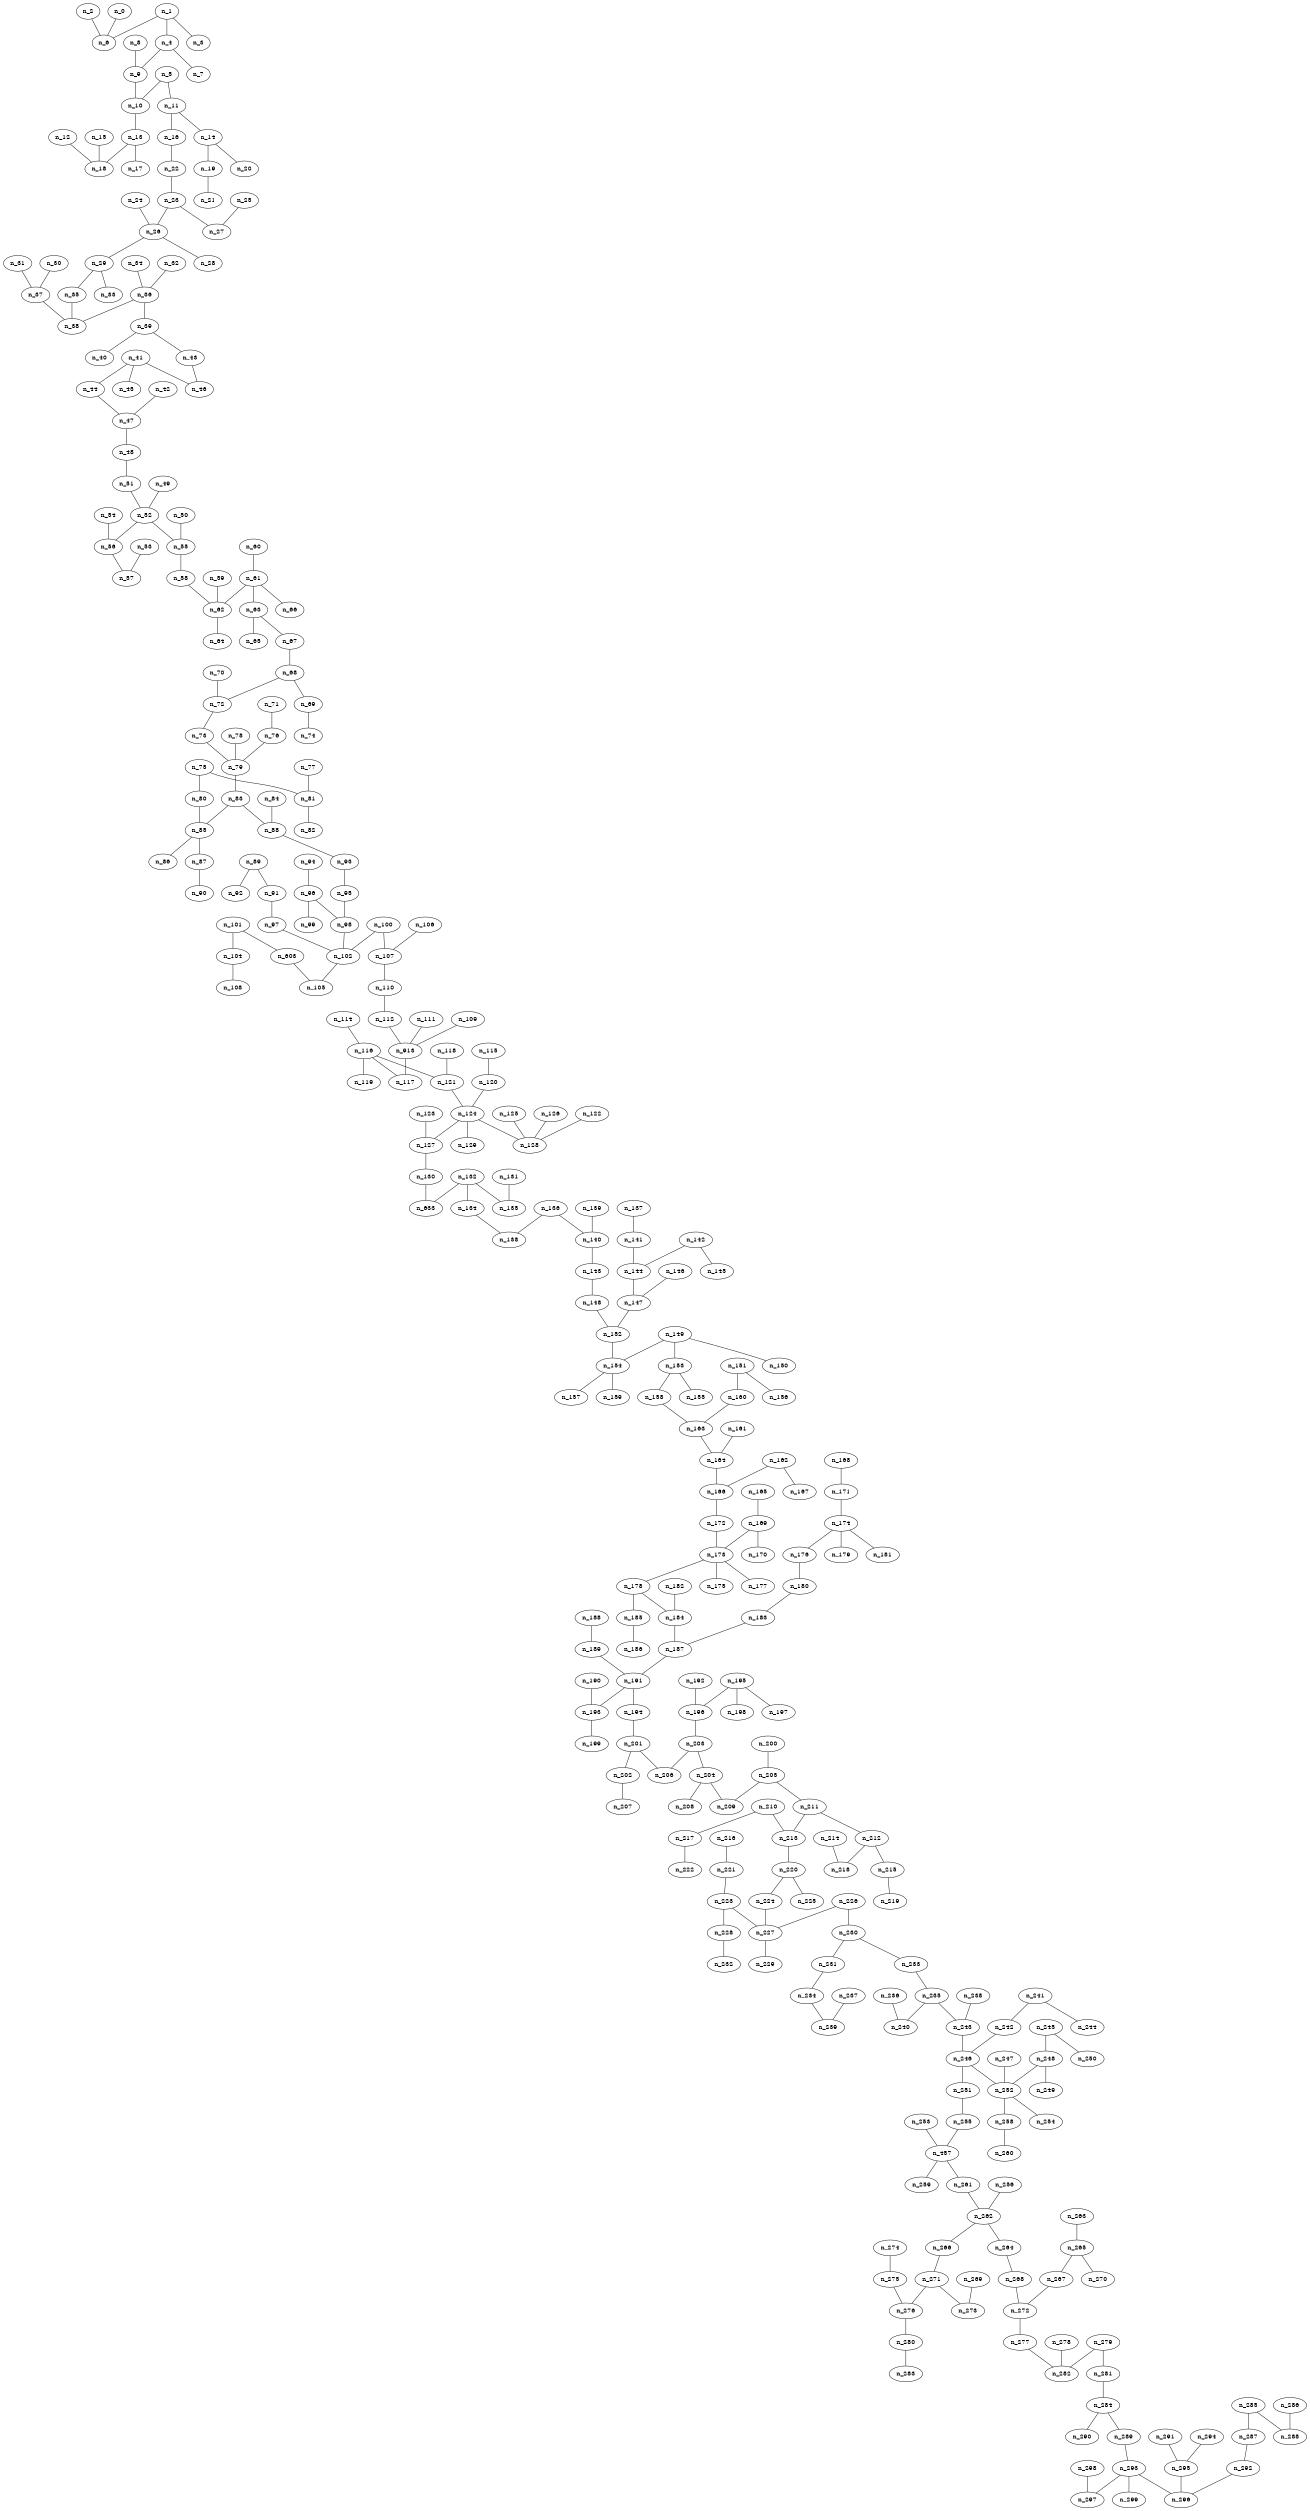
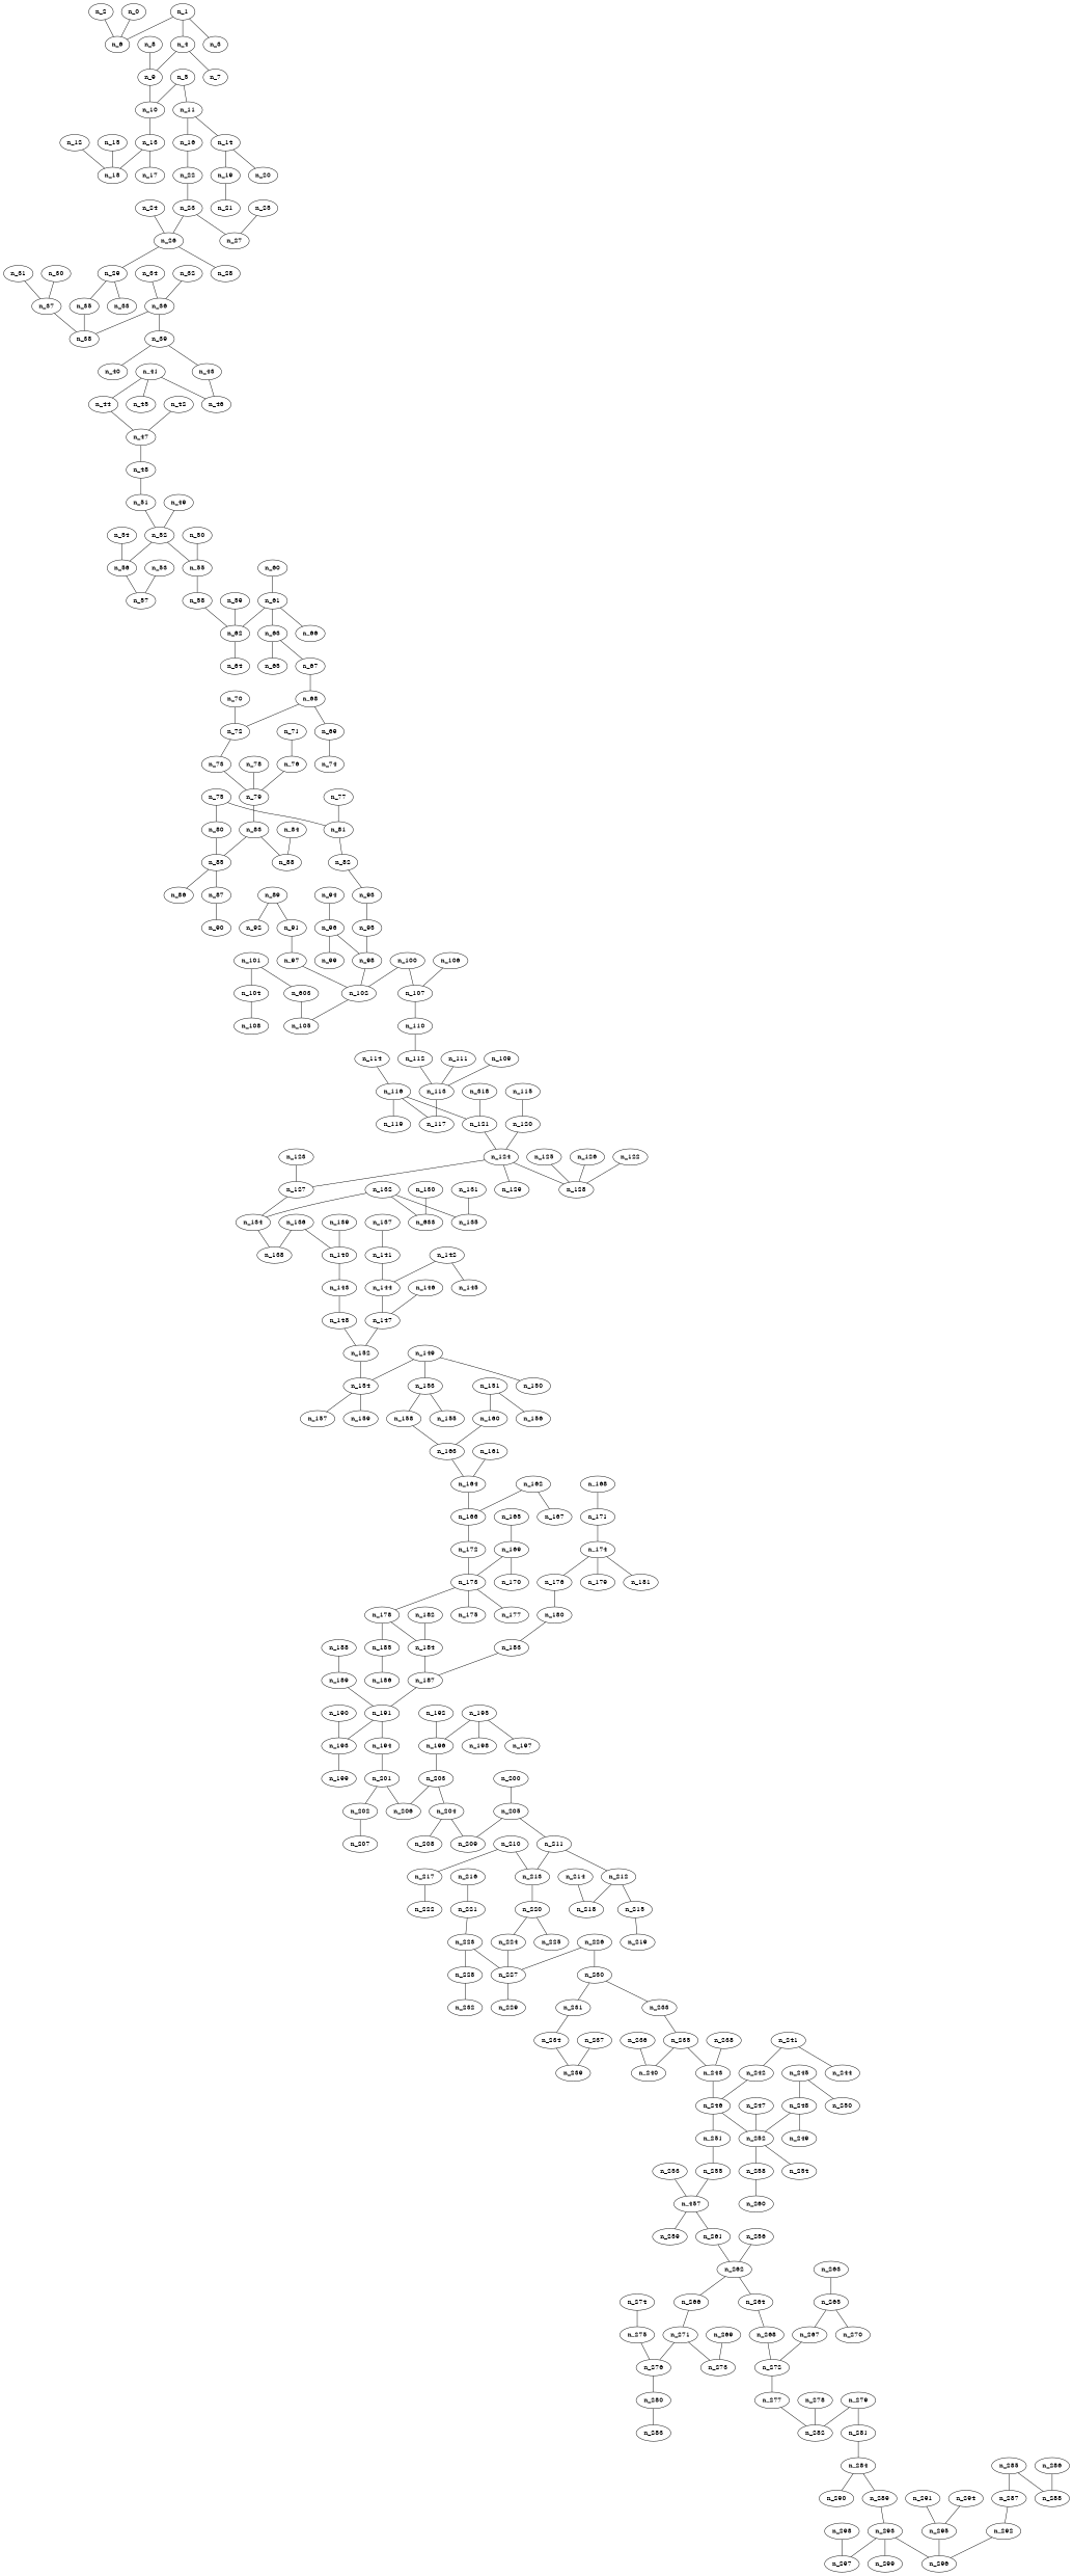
  graph {
    n_0
    n_6
    n_31
    n_37
    n_38
    n_41
    n_44
    n_46
    n_45
    n_47
    n_48
    n_72
    n_73
    n_79
    n_83
    n_127
    n_130
    n18 [label=n_633]
    n_195
    n_197
    n_196
    n_198
    n_203
    n_211
    n_212
    n_213
    n_218
    n_215
    n_220
    n_219
    n_228
    n_232
    n_15
    n_18
    n_30
    n_51
    n_61
    n_66
    n_62
    n_63
    n_64
    n_67
    n_65
    n_68
    n_69
    n_74
    n_139
    n_140
    n_143
    n_148
    n_149
    n_154
    n_153
    n_150
    n_157
    n_159
    n_158
    n_155
    n_163
    n_164
    n_174
    n_176
    n_179
    n_181
    n_180
    n_183
    n_298
    n_297
    n_4
    n_9
    n_7
    n_10
    n_13
    n_54
    n_56
    n_57
    n_75
    n_81
    n_80
    n_82
    n_85
    n_101
    n_104
    n84 [label=n_603]
    n_108
    n_105
    n_132
    n_135
    n_134
    n_138
    n_152
    n_204
    n_206
    n_230
    n_231
    n_233
    n_234
    n_235
    n_239
    n_240
    n_243
    n_246
    n_262
    n_266
    n_264
    n_271
    n_268
    n_276
    n_273
    n_272
    n_277
    n_282
    n_89
    n_91
    n_92
    n_97
    n_102
    n_124
    n_129
    n_128
    n_142
    n_144
    n_145
    n_147
    n_166
    n_172
    n_173
    n_187
    n_208
    n_209
    n_214
    n_216
    n_221
    n_223
    n_227
    n_229
    n137 [label=n_457]
    n_253
    n_259
    n_261
    n_36
    n_39
    n_43
    n_40
    n_52
    n_55
    n_58
    n_53
    n_185
    n_186
    n_188
    n_189
    n_191
    n_193
    n_194
    n_256
    n_59
    n_70
    n_114
    n_116
    n_121
    n_117
    n_119
    n_137
    n_141
    n_178
    n_184
    n_205
    n_251
    n_255
    n_292
    n_296
    n_280
    n_283
    n_278
    n_286
    n_288
    n_5
    n_11
    n_14
    n_16
    n_19
    n_20
    n_22
    n_21
    n_23
    n_26
    n_27
    n_29
    n_28
    n_35
-   n_118
+   n_118 [label=n_318]
    n_125
    n_168
    n_171
    n_182
    n_224
    n_225
    n_279
    n_281
    n_284
    n_17
    n_94
    n_96
    n_98
    n_99
    n_169
    n_170
    n_175
    n_177
    n_252
    n_258
    n_254
    n_260
    n_287
    n_33
    n_87
    n_86
    n_88
    n_93
    n_248
    n_249
    n_1
    n_3
    n_12
    n_60
    n_90
    n_106
    n_107
    n_110
    n_112
    n_2
    n_95
    n_162
    n_167
    n_201
    n_202
    n_207
    n_199
    n_190
    n_289
    n_290
    n_293
    n_78
-   n_113 [label=n_913]
+   n_113
    n_192
    n_245
    n_250
    n_291
    n_295
    n_77
    n_126
    n_131
    n_210
    n_217
    n_222
    n_120
    n_151
    n_156
    n_160
    n_265
    n_267
    n_270
    n_115
    n_165
    n_24
    n_50
    n_76
    n_241
    n_244
    n_242
    n_299
    n_42
    n_236
    n_146
    n_200
    n_285
    n_263
    n_111
    n_122
    n_136
    n_237
    n_247
    n_294
    n_49
    n_109
    n_269
    n_161
    n_34
    n_100
    n_71
    n_123
    n_226
    n_274
    n_275
    n_25
    n_32
    n_84
    n_238
    n_8
    n_0 -- n_6
    n_31 -- n_37
    n_37 -- n_38
    n_41 -- n_44
    n_41 -- n_46
    n_41 -- n_45
    n_44 -- n_47
    n_47 -- n_48
    n_48 -- n_51
    n_72 -- n_73
    n_73 -- n_79
    n_79 -- n_83
    n_83 -- n_85
    n_83 -- n_88
-   n_127 -- n_130
+   n_127 -- n_134
    n_130 -- n18
    n_195 -- n_197
    n_195 -- n_196
    n_195 -- n_198
    n_196 -- n_203
    n_203 -- n_204
    n_203 -- n_206
    n_211 -- n_212
    n_211 -- n_213
    n_212 -- n_218
    n_212 -- n_215
    n_213 -- n_220
    n_215 -- n_219
    n_220 -- n_224
    n_220 -- n_225
    n_228 -- n_232
    n_15 -- n_18
    n_30 -- n_37
    n_51 -- n_52
    n_61 -- n_66
    n_61 -- n_62
    n_61 -- n_63
    n_62 -- n_64
    n_63 -- n_67
    n_63 -- n_65
    n_67 -- n_68
    n_68 -- n_72
    n_68 -- n_69
    n_69 -- n_74
    n_139 -- n_140
    n_140 -- n_143
    n_143 -- n_148
    n_148 -- n_152
    n_149 -- n_154
    n_149 -- n_153
    n_149 -- n_150
    n_154 -- n_157
    n_154 -- n_159
    n_153 -- n_158
    n_153 -- n_155
    n_158 -- n_163
    n_163 -- n_164
    n_164 -- n_166
    n_174 -- n_176
    n_174 -- n_179
    n_174 -- n_181
    n_176 -- n_180
    n_180 -- n_183
    n_183 -- n_187
    n_298 -- n_297
    n_4 -- n_9
    n_4 -- n_7
    n_9 -- n_10
    n_10 -- n_13
    n_13 -- n_18
    n_13 -- n_17
    n_54 -- n_56
    n_56 -- n_57
    n_75 -- n_81
    n_75 -- n_80
    n_81 -- n_82
    n_80 -- n_85
    n_85 -- n_87
    n_85 -- n_86
    n_101 -- n_104
    n_101 -- n84
    n_104 -- n_108
    n84 -- n_105
    n_132 -- n18
    n_132 -- n_135
    n_132 -- n_134
    n_134 -- n_138
    n_152 -- n_154
    n_204 -- n_208
    n_204 -- n_209
    n_230 -- n_231
    n_230 -- n_233
    n_231 -- n_234
    n_233 -- n_235
    n_234 -- n_239
    n_235 -- n_240
    n_235 -- n_243
    n_243 -- n_246
    n_246 -- n_251
    n_246 -- n_252
    n_262 -- n_266
    n_262 -- n_264
    n_266 -- n_271
    n_264 -- n_268
    n_271 -- n_276
    n_271 -- n_273
    n_268 -- n_272
    n_276 -- n_280
    n_272 -- n_277
    n_277 -- n_282
    n_89 -- n_91
    n_89 -- n_92
    n_91 -- n_97
    n_97 -- n_102
    n_102 -- n_105
    n_124 -- n_127
    n_124 -- n_129
    n_124 -- n_128
    n_142 -- n_144
    n_142 -- n_145
    n_144 -- n_147
    n_147 -- n_152
    n_166 -- n_172
    n_172 -- n_173
    n_173 -- n_178
    n_173 -- n_175
    n_173 -- n_177
    n_187 -- n_191
    n_214 -- n_218
    n_216 -- n_221
    n_221 -- n_223
    n_223 -- n_228
    n_223 -- n_227
    n_227 -- n_229
    n137 -- n_259
    n137 -- n_261
    n_253 -- n137
    n_261 -- n_262
    n_36 -- n_38
    n_36 -- n_39
    n_39 -- n_43
    n_39 -- n_40
    n_43 -- n_46
    n_52 -- n_56
    n_52 -- n_55
    n_55 -- n_58
    n_58 -- n_62
    n_53 -- n_57
    n_185 -- n_186
    n_188 -- n_189
    n_189 -- n_191
    n_191 -- n_193
    n_191 -- n_194
    n_193 -- n_199
    n_194 -- n_201
    n_256 -- n_262
    n_59 -- n_62
    n_70 -- n_72
    n_114 -- n_116
    n_116 -- n_121
    n_116 -- n_117
    n_116 -- n_119
    n_121 -- n_124
    n_137 -- n_141
    n_141 -- n_144
    n_178 -- n_185
    n_178 -- n_184
    n_184 -- n_187
    n_205 -- n_211
    n_205 -- n_209
    n_251 -- n_255
    n_255 -- n137
    n_292 -- n_296
    n_280 -- n_283
    n_278 -- n_282
    n_286 -- n_288
    n_5 -- n_10
    n_5 -- n_11
    n_11 -- n_14
    n_11 -- n_16
    n_14 -- n_19
    n_14 -- n_20
    n_16 -- n_22
    n_19 -- n_21
    n_22 -- n_23
    n_23 -- n_26
    n_23 -- n_27
    n_26 -- n_29
    n_26 -- n_28
    n_29 -- n_35
    n_29 -- n_33
    n_35 -- n_38
    n_118 -- n_121
    n_125 -- n_128
    n_168 -- n_171
    n_171 -- n_174
    n_182 -- n_184
    n_224 -- n_227
    n_279 -- n_282
    n_279 -- n_281
    n_281 -- n_284
    n_284 -- n_289
    n_284 -- n_290
    n_94 -- n_96
    n_96 -- n_98
    n_96 -- n_99
    n_98 -- n_102
    n_169 -- n_173
    n_169 -- n_170
    n_252 -- n_258
    n_252 -- n_254
    n_258 -- n_260
    n_287 -- n_292
    n_87 -- n_90
-   n_88 -- n_93
+   n_82 -- n_93
    n_93 -- n_95
    n_248 -- n_252
    n_248 -- n_249
    n_1 -- n_6
    n_1 -- n_4
    n_1 -- n_3
    n_12 -- n_18
    n_60 -- n_61
    n_106 -- n_107
    n_107 -- n_110
    n_110 -- n_112
    n_112 -- n_113
    n_2 -- n_6
    n_95 -- n_98
    n_162 -- n_166
    n_162 -- n_167
    n_201 -- n_206
    n_201 -- n_202
    n_202 -- n_207
    n_190 -- n_193
    n_289 -- n_293
    n_293 -- n_297
    n_293 -- n_296
    n_293 -- n_299
    n_78 -- n_79
    n_113 -- n_117
    n_192 -- n_196
    n_245 -- n_248
    n_245 -- n_250
    n_291 -- n_295
    n_295 -- n_296
    n_77 -- n_81
    n_126 -- n_128
    n_131 -- n_135
    n_210 -- n_213
    n_210 -- n_217
    n_217 -- n_222
    n_120 -- n_124
    n_151 -- n_156
    n_151 -- n_160
    n_160 -- n_163
    n_265 -- n_267
    n_265 -- n_270
    n_267 -- n_272
    n_115 -- n_120
    n_165 -- n_169
    n_24 -- n_26
    n_50 -- n_55
    n_76 -- n_79
    n_241 -- n_244
    n_241 -- n_242
    n_242 -- n_246
    n_42 -- n_47
    n_236 -- n_240
    n_146 -- n_147
    n_200 -- n_205
    n_285 -- n_288
    n_285 -- n_287
    n_263 -- n_265
    n_111 -- n_113
    n_122 -- n_128
    n_136 -- n_140
    n_136 -- n_138
    n_237 -- n_239
    n_247 -- n_252
    n_294 -- n_295
    n_49 -- n_52
    n_109 -- n_113
    n_269 -- n_273
    n_161 -- n_164
    n_34 -- n_36
    n_100 -- n_102
    n_100 -- n_107
    n_71 -- n_76
    n_123 -- n_127
    n_226 -- n_230
    n_226 -- n_227
    n_274 -- n_275
    n_275 -- n_276
    n_25 -- n_27
    n_32 -- n_36
    n_84 -- n_88
    n_238 -- n_243
    n_8 -- n_9
  }
